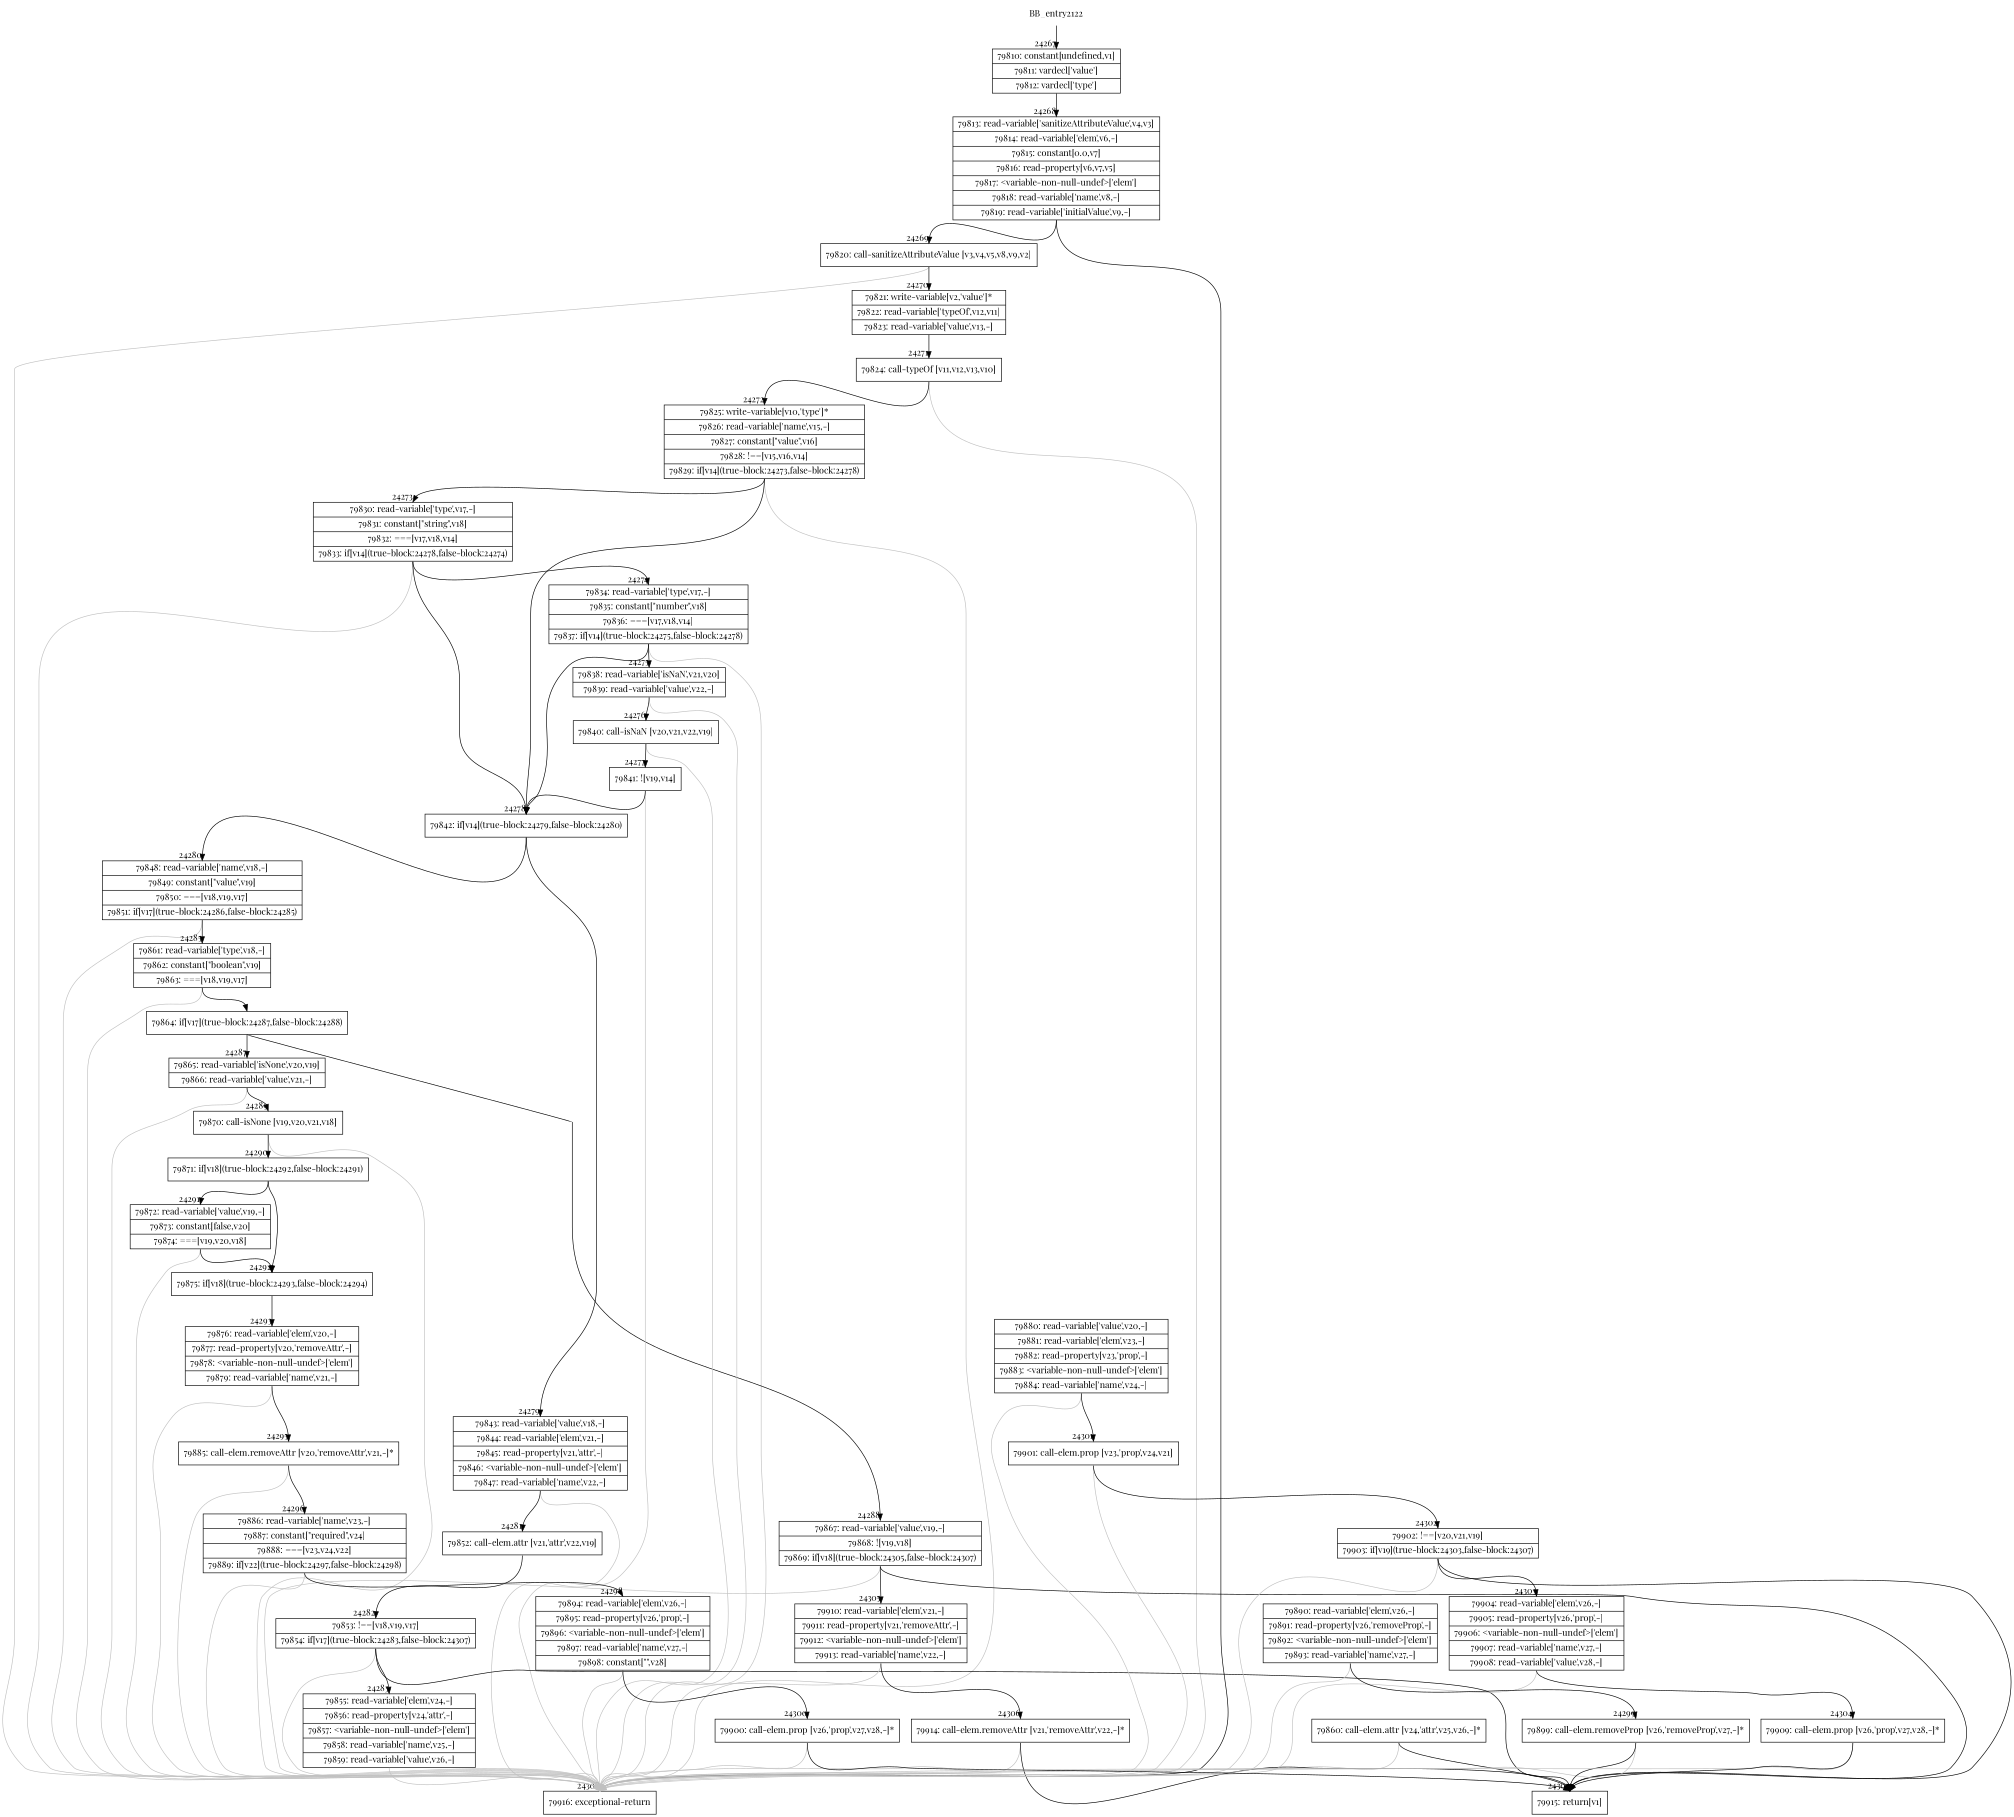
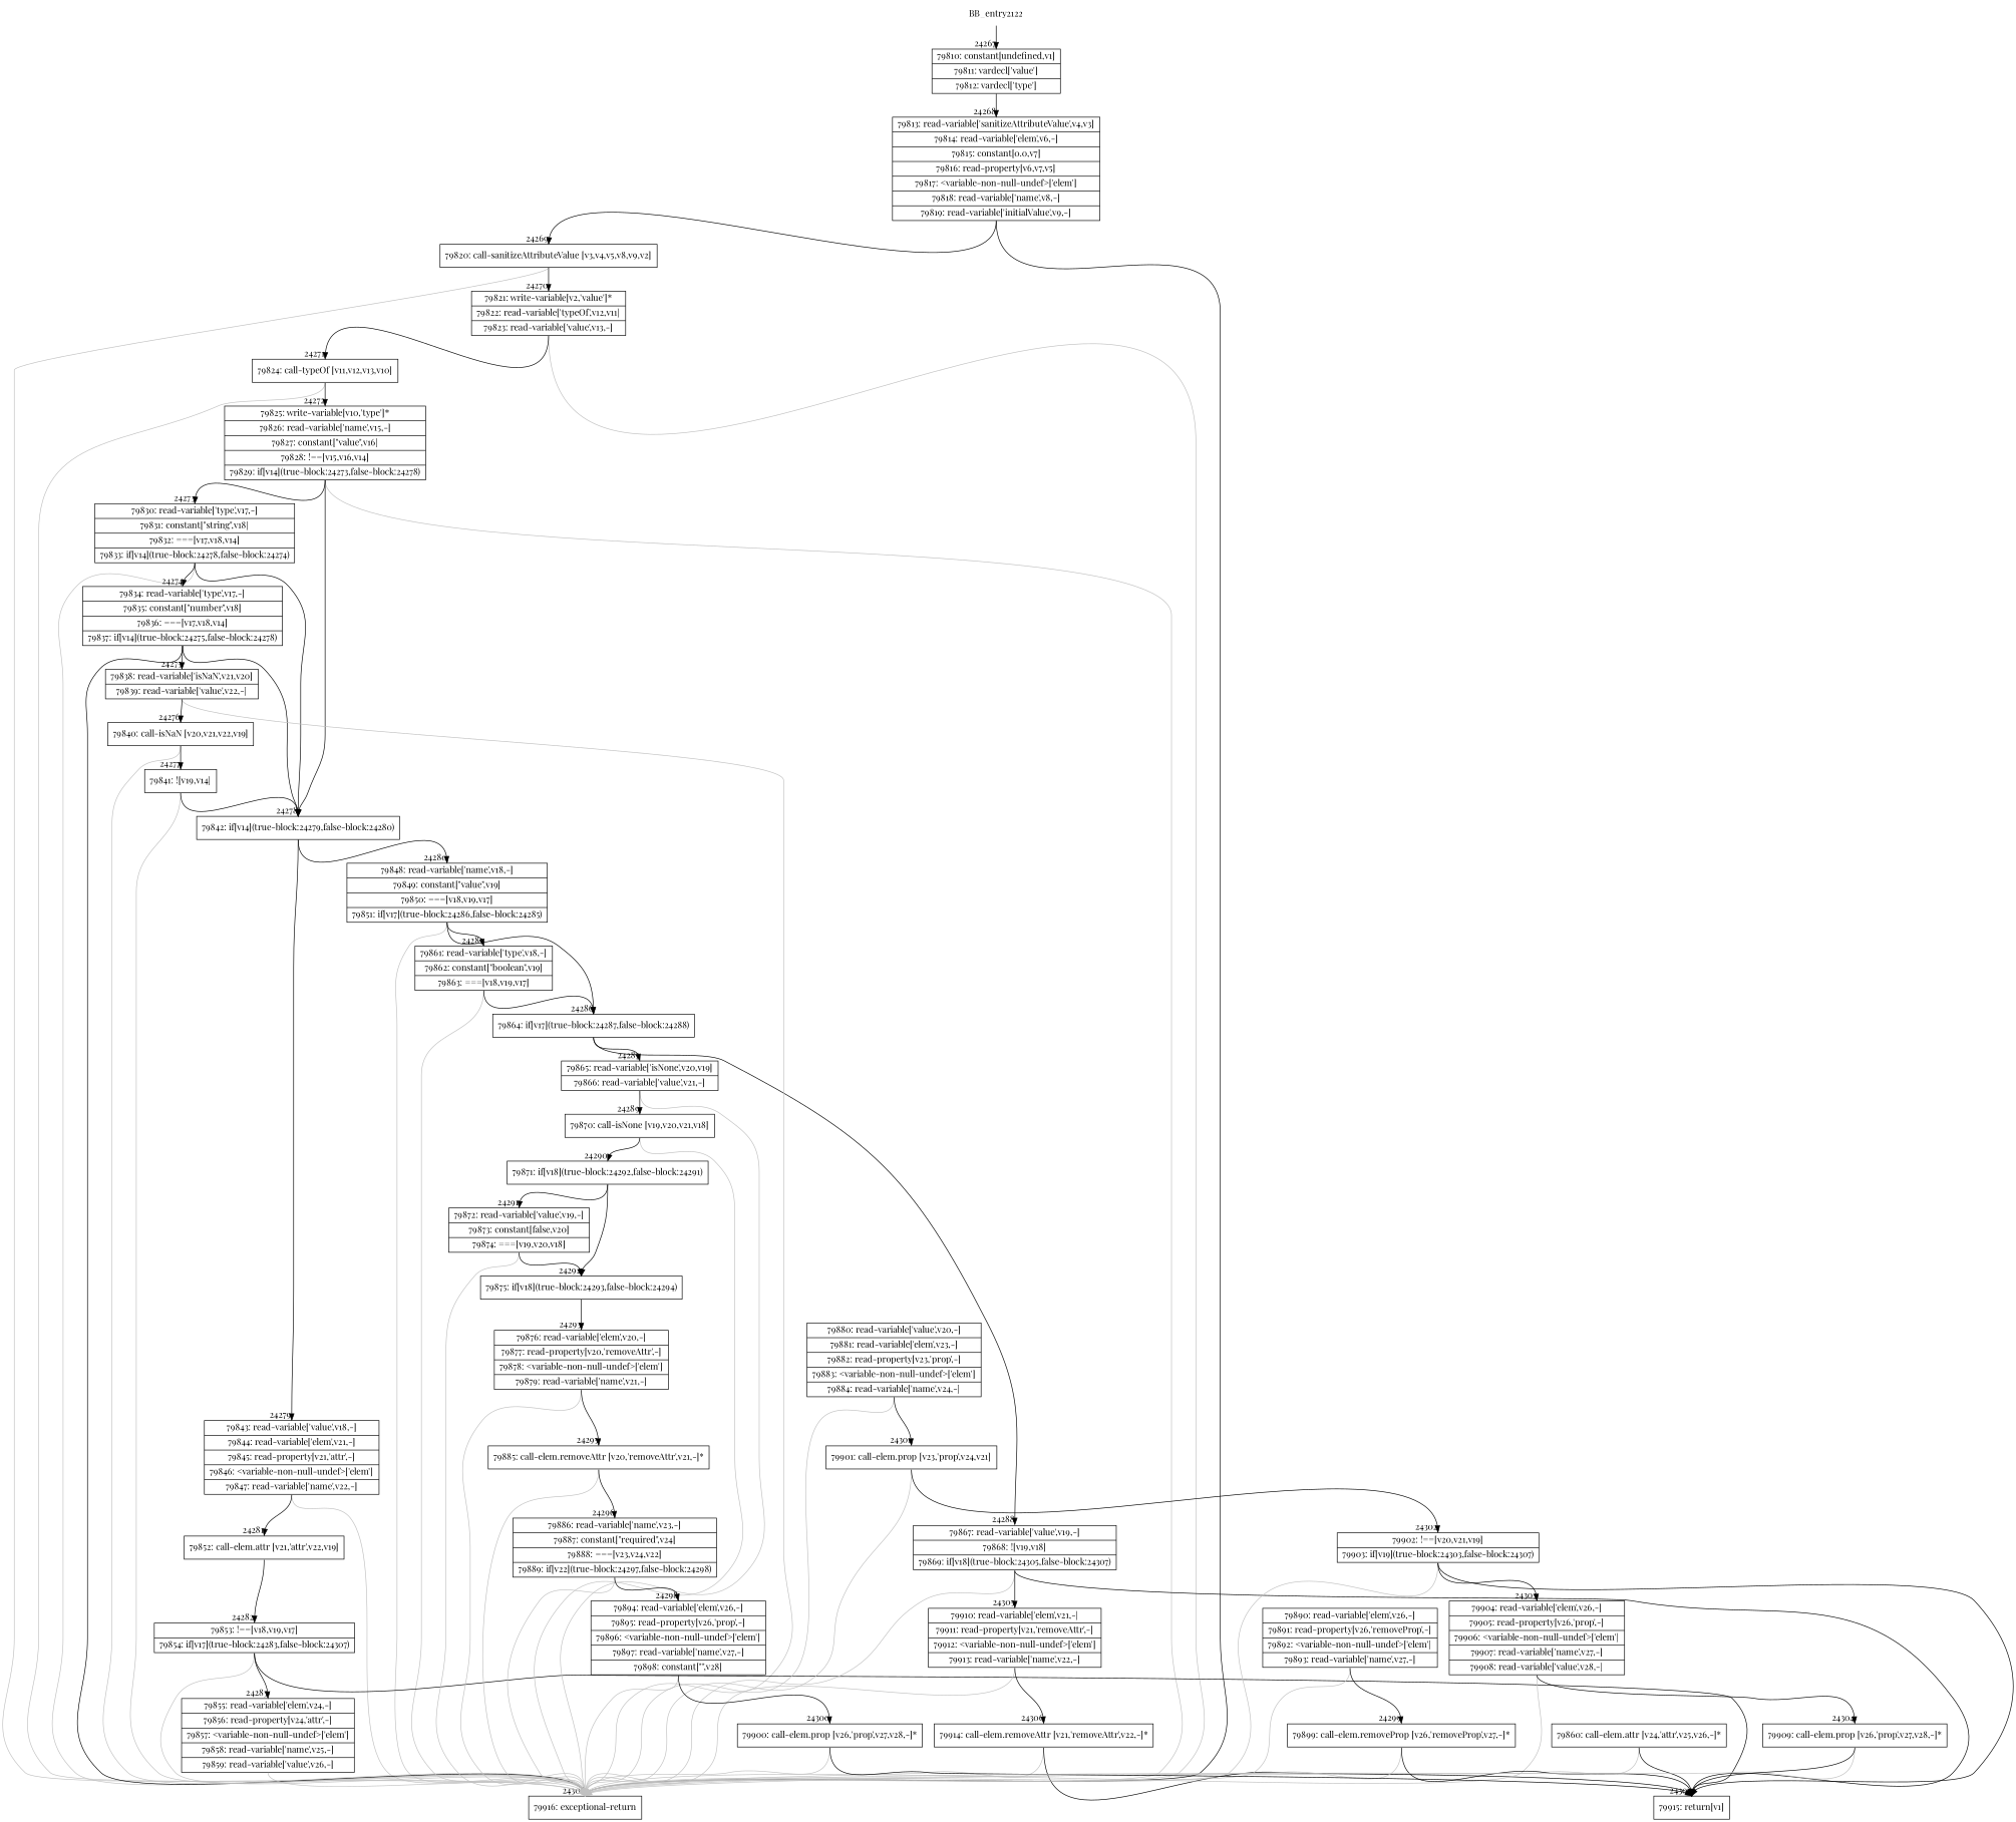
  digraph {
    fontname="Playfair Display"
    rankdir=TD
    node [fontname="Playfair Display" shape=record]
    edge [fontname="Playfair Display" headport=n tailport=s]
    n1 [label=BB_entry2122 shape=none]
    n2 [label="{79810: constant[undefined,v1]|79811: vardecl['value']|79812: vardecl['type']}"]
    n3 [label="{79813: read-variable['sanitizeAttributeValue',v4,v3]|79814: read-variable['elem',v6,-]|79815: constant[0.0,v7]|79816: read-property[v6,v7,v5]|79817: \<variable-non-null-undef\>['elem']|79818: read-variable['name',v8,-]|79819: read-variable['initialValue',v9,-]}"]
    n4 [label="{79820: call-sanitizeAttributeValue [v3,v4,v5,v8,v9,v2]}"]
    n5 [label="{79916: exceptional-return}"]
    n6 [label="{79821: write-variable[v2,'value']*|79822: read-variable['typeOf',v12,v11]|79823: read-variable['value',v13,-]}"]
    n7 [label="{79824: call-typeOf [v11,v12,v13,v10]}"]
    n8 [label="{79825: write-variable[v10,'type']*|79826: read-variable['name',v15,-]|79827: constant[\"value\",v16]|79828: !==[v15,v16,v14]|79829: if[v14](true-block:24273,false-block:24278)}"]
    n9 [label="{79842: if[v14](true-block:24279,false-block:24280)}"]
    n10 [label="{79830: read-variable['type',v17,-]|79831: constant[\"string\",v18]|79832: ===[v17,v18,v14]|79833: if[v14](true-block:24278,false-block:24274)}"]
    n11 [label="{79843: read-variable['value',v18,-]|79844: read-variable['elem',v21,-]|79845: read-property[v21,'attr',-]|79846: \<variable-non-null-undef\>['elem']|79847: read-variable['name',v22,-]}"]
    n12 [label="{79848: read-variable['name',v18,-]|79849: constant[\"value\",v19]|79850: ===[v18,v19,v17]|79851: if[v17](true-block:24286,false-block:24285)}"]
    n13 [label="{79834: read-variable['type',v17,-]|79835: constant[\"number\",v18]|79836: ===[v17,v18,v14]|79837: if[v14](true-block:24275,false-block:24278)}"]
    n14 [label="{79852: call-elem.attr [v21,'attr',v22,v19]}"]
    n15 [label="{79864: if[v17](true-block:24287,false-block:24288)}"]
    n16 [label="{79861: read-variable['type',v18,-]|79862: constant[\"boolean\",v19]|79863: ===[v18,v19,v17]}"]
    n17 [label="{79838: read-variable['isNaN',v21,v20]|79839: read-variable['value',v22,-]}"]
    n18 [label="{79840: call-isNaN [v20,v21,v22,v19]}"]
    n19 [label="{79841: ![v19,v14]}"]
    n20 [label="{79853: !==[v18,v19,v17]|79854: if[v17](true-block:24283,false-block:24307)}"]
    n21 [label="{79865: read-variable['isNone',v20,v19]|79866: read-variable['value',v21,-]}"]
    n22 [label="{79867: read-variable['value',v19,-]|79868: ![v19,v18]|79869: if[v18](true-block:24305,false-block:24307)}"]
    n23 [label="{79855: read-variable['elem',v24,-]|79856: read-property[v24,'attr',-]|79857: \<variable-non-null-undef\>['elem']|79858: read-variable['name',v25,-]|79859: read-variable['value',v26,-]}"]
    n24 [label="{79915: return[v1]}"]
    n25 [label="{79870: call-isNone [v19,v20,v21,v18]}"]
    n26 [label="{79910: read-variable['elem',v21,-]|79911: read-property[v21,'removeAttr',-]|79912: \<variable-non-null-undef\>['elem']|79913: read-variable['name',v22,-]}"]
    n27 [label="{79860: call-elem.attr [v24,'attr',v25,v26,-]*}"]
    n28 [label="{79871: if[v18](true-block:24292,false-block:24291)}"]
    n29 [label="{79914: call-elem.removeAttr [v21,'removeAttr',v22,-]*}"]
    n30 [label="{79875: if[v18](true-block:24293,false-block:24294)}"]
    n31 [label="{79872: read-variable['value',v19,-]|79873: constant[false,v20]|79874: ===[v19,v20,v18]}"]
    n32 [label="{79876: read-variable['elem',v20,-]|79877: read-property[v20,'removeAttr',-]|79878: \<variable-non-null-undef\>['elem']|79879: read-variable['name',v21,-]}"]
    n33 [label="{79885: call-elem.removeAttr [v20,'removeAttr',v21,-]*}"]
    n34 [label="{79880: read-variable['value',v20,-]|79881: read-variable['elem',v23,-]|79882: read-property[v23,'prop',-]|79883: \<variable-non-null-undef\>['elem']|79884: read-variable['name',v24,-]}"]
    n35 [label="{79901: call-elem.prop [v23,'prop',v24,v21]}"]
    n36 [label="{79886: read-variable['name',v23,-]|79887: constant[\"required\",v24]|79888: ===[v23,v24,v22]|79889: if[v22](true-block:24297,false-block:24298)}"]
    n37 [label="{79902: !==[v20,v21,v19]|79903: if[v19](true-block:24303,false-block:24307)}"]
    n38 [label="{79894: read-variable['elem',v26,-]|79895: read-property[v26,'prop',-]|79896: \<variable-non-null-undef\>['elem']|79897: read-variable['name',v27,-]|79898: constant[\"\",v28]}"]
    n39 [label="{79904: read-variable['elem',v26,-]|79905: read-property[v26,'prop',-]|79906: \<variable-non-null-undef\>['elem']|79907: read-variable['name',v27,-]|79908: read-variable['value',v28,-]}"]
    n40 [label="{79890: read-variable['elem',v26,-]|79891: read-property[v26,'removeProp',-]|79892: \<variable-non-null-undef\>['elem']|79893: read-variable['name',v27,-]}"]
    n41 [label="{79899: call-elem.removeProp [v26,'removeProp',v27,-]*}"]
    n42 [label="{79900: call-elem.prop [v26,'prop',v27,v28,-]*}"]
    n43 [label="{79909: call-elem.prop [v26,'prop',v27,v28,-]*}"]
    n1 -> n2 [headlabel="    24267"]
    n2 -> n3 [headlabel="      24268"]
    n3 -> n4 [headlabel="      24269"]
    n3 -> n5 [color=black headlabel="      24308"]
    n4 -> n5 [color=gray]
    n4 -> n6 [headlabel="      24270"]
+   n6 -> n5 [color=gray]
    n6 -> n7 [headlabel="      24271"]
    n7 -> n5 [color=gray]
    n7 -> n8 [headlabel="      24272"]
    n8 -> n5 [color=gray]
    n8 -> n9 [headlabel="      24278"]
    n8 -> n10 [headlabel="      24273"]
    n9 -> n11 [headlabel="      24279"]
    n9 -> n12 [headlabel="      24280"]
    n10 -> n5 [color=gray]
    n10 -> n9
    n10 -> n13 [headlabel="      24274"]
    n11 -> n5 [color=gray]
    n11 -> n14 [headlabel="      24281"]
    n12 -> n5 [color=gray]
+   n12 -> n15 [headlabel="      24286"]
    n12 -> n16 [headlabel="      24285"]
-   n13 -> n5 [color=gray]
+   n13 -> n5 [color=black]
    n13 -> n9
    n13 -> n17 [headlabel="      24275"]
    n14 -> n20 [headlabel="      24282"]
    n15 -> n21 [headlabel="      24287"]
    n15 -> n22 [headlabel="      24288"]
    n16 -> n5 [color=gray]
    n16 -> n15
    n17 -> n5 [color=gray]
    n17 -> n18 [headlabel="      24276"]
    n18 -> n5 [color=gray]
    n18 -> n19 [headlabel="      24277"]
    n19 -> n5 [color=gray]
    n19 -> n9
    n20 -> n5 [color=gray]
    n20 -> n23 [headlabel="      24283"]
    n20 -> n24 [headlabel="      24307"]
    n21 -> n5 [color=gray]
    n21 -> n25 [headlabel="      24289"]
    n22 -> n5 [color=gray]
    n22 -> n24
    n22 -> n26 [headlabel="      24305"]
    n23 -> n5 [color=gray]
    n25 -> n5 [color=gray]
    n25 -> n28 [headlabel="      24290"]
    n26 -> n5 [color=gray]
    n26 -> n29 [headlabel="      24306"]
    n27 -> n5 [color=gray]
    n27 -> n24
    n28 -> n30 [headlabel="      24292"]
    n28 -> n31 [headlabel="      24291"]
    n29 -> n5 [color=gray]
    n29 -> n24
    n30 -> n32 [headlabel="      24293"]
    n31 -> n5 [color=gray]
    n31 -> n30
    n32 -> n5 [color=gray]
    n32 -> n33 [headlabel="      24295"]
    n33 -> n5 [color=gray]
    n33 -> n36 [headlabel="      24296"]
    n34 -> n5 [color=gray]
    n34 -> n35 [headlabel="      24301"]
    n35 -> n5 [color=gray]
    n35 -> n37 [headlabel="      24302"]
    n36 -> n5 [color=gray]
    n36 -> n38 [headlabel="      24298"]
    n37 -> n5 [color=gray]
    n37 -> n24
    n37 -> n39 [headlabel="      24303"]
    n38 -> n5 [color=gray]
    n38 -> n42 [headlabel="      24300"]
    n39 -> n5 [color=gray]
    n39 -> n43 [headlabel="      24304"]
    n40 -> n5 [color=gray]
    n40 -> n41 [headlabel="      24299"]
    n41 -> n5 [color=gray]
    n41 -> n24
    n42 -> n5 [color=gray]
    n42 -> n24
    n43 -> n5 [color=gray]
    n43 -> n24
  }
